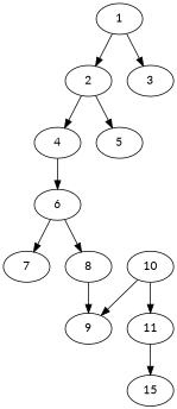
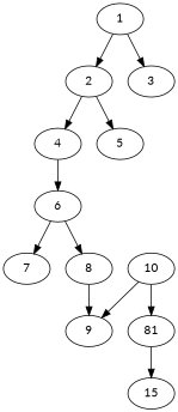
  digraph {
    fontname=Lato
    node [alpha=0.13 fontname=Lato]
    edge [fontname=Lato]
    1 [expect_size=282747325150682624]
    2 [alpha=0.19 expect_size=31789557163171728]
    3 [alpha=0.06 expect_size=5463193817245024256]
    4 [alpha=0.19 expect_size=143153357171112736]
    5 [alpha=0.04 expect_size=65076207563768332288]
    6 [alpha=0.18 expect_size=10983528120451072000]
    7 [alpha=0.14 expect_size=1582693338475097]
    8 [expect_size=8053707719759930]
    9 [alpha=0.05 expect_size=4186373926466617344]
    10 [alpha=0.00 expect_size=10625460288106216]
-   11 [alpha=0.05 expect_size=82488152979346030592]
+   11 [alpha=0.05 expect_size=82488152979346030592 label=81]
    n12 [expect_size=36189082643219672 label=15]
    1 -> 2
    1 -> 3
    2 -> 4
    2 -> 5
    4 -> 6
    6 -> 7
    6 -> 8
    8 -> 9
    10 -> 9
    10 -> 11
    11 -> n12
  }
